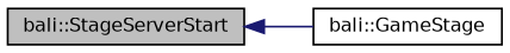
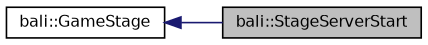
  digraph {
    rankdir=LR
    node [color=black fontname=Helvetica fontsize=10 shape=record style=filled]
    n1 [fillcolor=grey75 fontcolor=black height=0.2 label="bali::StageServerStart" width=0.4]
    n2 [fillcolor=white height=0.2 label="bali::GameStage" width=0.4]
-   n1 -> n2 [color=midnightblue dir=back fontname=Helvetica fontsize=10 labelfontname=Helvetica labelfontsize=10 style=solid]
+   n2 -> n1 [color=midnightblue dir=back fontname=Helvetica fontsize=10 labelfontname=Helvetica labelfontsize=10 style=solid]
  }
